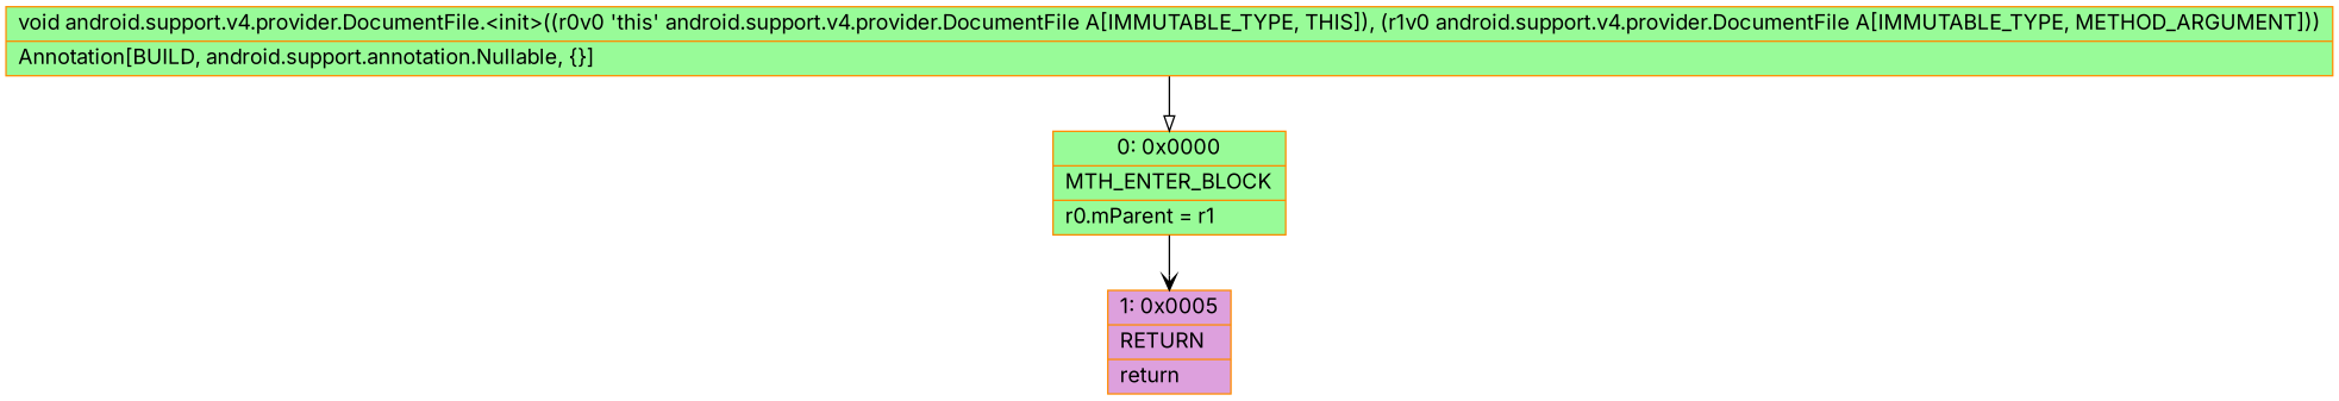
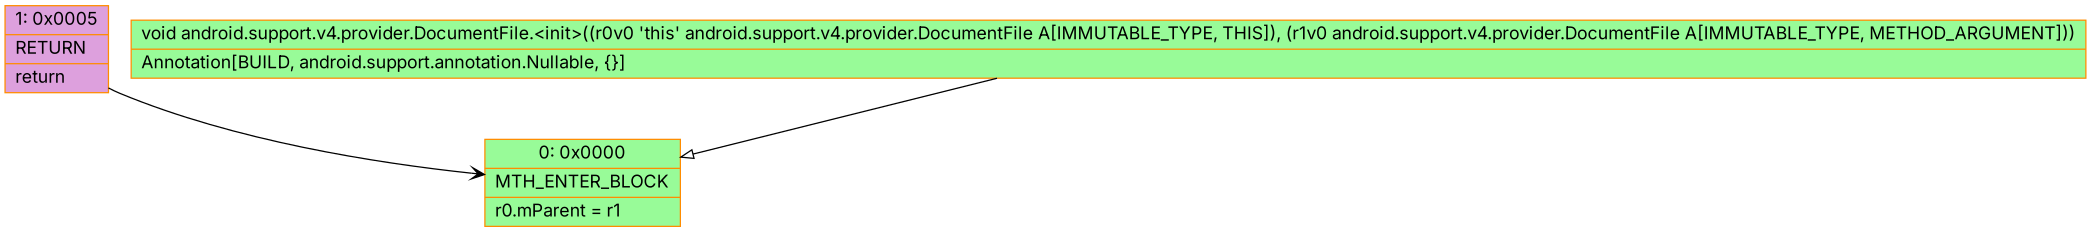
  digraph {
    fontname=Inter
    node [shape=record style=filled fillcolor=palegreen color=darkorange fontname=Inter]
    edge [fontname=Inter]
    n1 [label="{0\:\ 0x0000|MTH_ENTER_BLOCK\l|r0.mParent = r1\l}"]
    n2 [label="{1\:\ 0x0005|RETURN\l|return\l}" fillcolor=plum]
    n3 [label="{void android.support.v4.provider.DocumentFile.\<init\>((r0v0 'this' android.support.v4.provider.DocumentFile A[IMMUTABLE_TYPE, THIS]), (r1v0 android.support.v4.provider.DocumentFile A[IMMUTABLE_TYPE, METHOD_ARGUMENT]))  | Annotation[BUILD, android.support.annotation.Nullable, \{\}]\l}"]
-   n1 -> n2 [arrowhead=vee]
+   n2 -> n1 [arrowhead=vee]
    n3 -> n1 [arrowhead=onormal]
  }
